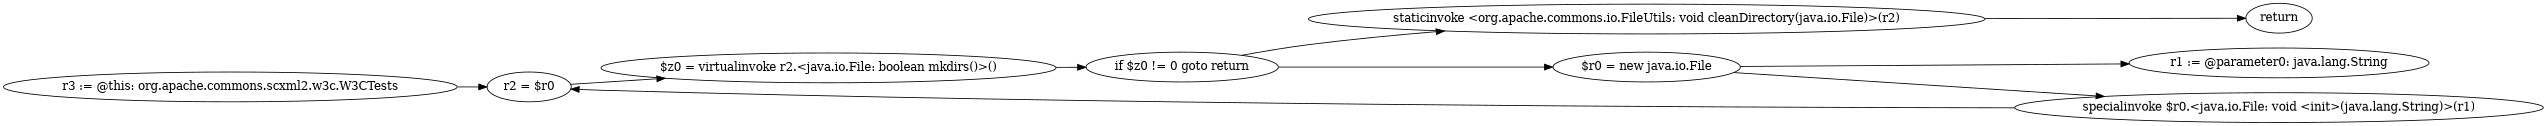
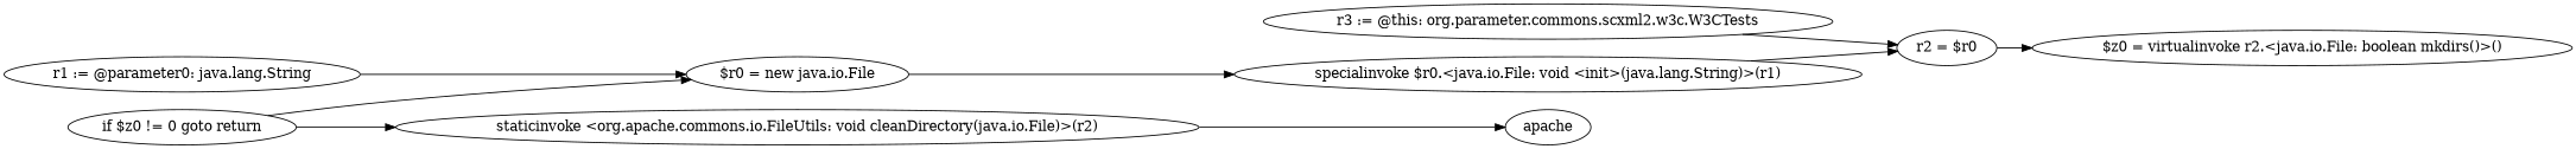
  digraph {
    rankdir=LR
-   "r3 := @this: org.apache.commons.scxml2.w3c.W3CTests"
+   "r3 := @this: org.apache.commons.scxml2.w3c.W3CTests" [label="r3 := @this: org.parameter.commons.scxml2.w3c.W3CTests"]
    "r2 = $r0"
    "r1 := @parameter0: java.lang.String"
    "$r0 = new java.io.File"
    "specialinvoke $r0.<java.io.File: void <init>(java.lang.String)>(r1)"
    "$z0 = virtualinvoke r2.<java.io.File: boolean mkdirs()>()"
    "if $z0 != 0 goto return"
    "staticinvoke <org.apache.commons.io.FileUtils: void cleanDirectory(java.io.File)>(r2)"
-   return
+   return [label=apache]
    "r3 := @this: org.apache.commons.scxml2.w3c.W3CTests" -> "r2 = $r0"
    "r2 = $r0" -> "$z0 = virtualinvoke r2.<java.io.File: boolean mkdirs()>()"
-   "$r0 = new java.io.File" -> "r1 := @parameter0: java.lang.String"
+   "r1 := @parameter0: java.lang.String" -> "$r0 = new java.io.File"
    "$r0 = new java.io.File" -> "specialinvoke $r0.<java.io.File: void <init>(java.lang.String)>(r1)"
    "specialinvoke $r0.<java.io.File: void <init>(java.lang.String)>(r1)" -> "r2 = $r0"
-   "$z0 = virtualinvoke r2.<java.io.File: boolean mkdirs()>()" -> "if $z0 != 0 goto return"
    "if $z0 != 0 goto return" -> "$r0 = new java.io.File"
    "if $z0 != 0 goto return" -> "staticinvoke <org.apache.commons.io.FileUtils: void cleanDirectory(java.io.File)>(r2)"
    "staticinvoke <org.apache.commons.io.FileUtils: void cleanDirectory(java.io.File)>(r2)" -> return
  }
